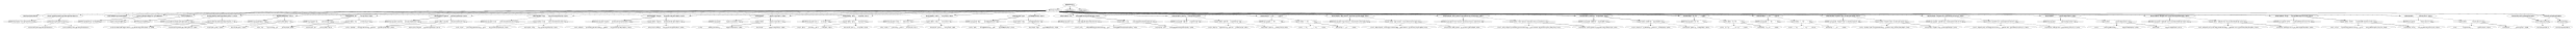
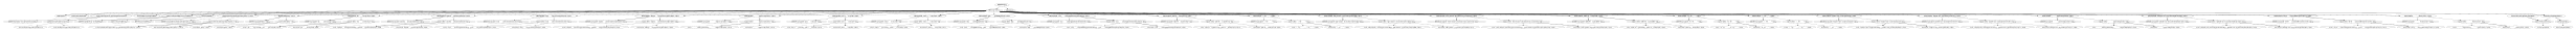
  digraph {
    fontname=Oswald
    node [fontname=Oswald]
    edge [fontname=Oswald style=solid]
    n1 [label=<(METHOD,printUsage)<SUB>730</SUB>>]
    n2 [label=<(BLOCK,&lt;empty&gt;,&lt;empty&gt;)<SUB>730</SUB>>]
    n3 [label=<(MODIFIER,PRIVATE)>]
    n4 [label=<(MODIFIER,STATIC)>]
    n5 [label=<(LOCAL,String lSep: java.lang.String)>]
    n6 [label=<(&lt;operator&gt;.assignment,String lSep = System.getProperty(&quot;line.separator&quot;))<SUB>731</SUB>>]
    n7 [label=<(LOCAL,StringBuffer msg: java.lang.StringBuffer)>]
    n8 [label=<(&lt;operator&gt;.assignment,StringBuffer msg = new StringBuffer())<SUB>732</SUB>>]
    n9 [label=<(&lt;init&gt;,new StringBuffer())<SUB>732</SUB>>]
    n10 [label=<(append,msg.append(&quot;ant [options] [target [target2 [target3] ...]]&quot; + lSep))<SUB>733</SUB>>]
    n11 [label=<(append,msg.append(&quot;Options: &quot; + lSep))<SUB>734</SUB>>]
    n12 [label=<(append,msg.append(&quot;  -help                  print this message&quot; + lSep))<SUB>735</SUB>>]
    n13 [label=<(append,msg.append(&quot;  -projecthelp           print project help information&quot; + lSep))<SUB>736</SUB>>]
    n14 [label=<(append,msg.append(&quot;  -version               print the version information and exit&quot; + lSep))<SUB>737</SUB>>]
    n15 [label=<(append,msg.append(&quot;  -diagnostics           print information that might be helpful to&quot; + lSep))<SUB>738</SUB>>]
    n16 [label=<(append,msg.append(&quot;                         diagnose or report problems.&quot; + lSep))<SUB>739</SUB>>]
    n17 [label=<(append,msg.append(&quot;  -quiet, -q             be extra quiet&quot; + lSep))<SUB>740</SUB>>]
    n18 [label=<(append,msg.append(&quot;  -verbose, -v           be extra verbose&quot; + lSep))<SUB>741</SUB>>]
    n19 [label=<(append,msg.append(&quot;  -debug                 print debugging information&quot; + lSep))<SUB>742</SUB>>]
    n20 [label=<(append,msg.append(&quot;  -emacs                 produce logging information without adornments&quot; + lSep))<SUB>743</SUB>>]
    n21 [label=<(append,msg.append(&quot;  -logfile &lt;file&gt;        use given file for log&quot; + lSep))<SUB>744</SUB>>]
    n22 [label=<(append,msg.append(&quot;    -l     &lt;file&gt;                ''&quot; + lSep))<SUB>745</SUB>>]
    n23 [label=<(append,msg.append(&quot;  -logger &lt;classname&gt;    the class which is to perform logging&quot; + lSep))<SUB>746</SUB>>]
    n24 [label=<(append,msg.append(&quot;  -listener &lt;classname&gt;  add an instance of class as a project listener&quot; + lSep))<SUB>747</SUB>>]
    n25 [label=<(append,msg.append(&quot;  -buildfile &lt;file&gt;      use given buildfile&quot; + lSep))<SUB>748</SUB>>]
    n26 [label=<(append,msg.append(&quot;    -file    &lt;file&gt;              ''&quot; + lSep))<SUB>749</SUB>>]
    n27 [label=<(append,msg.append(&quot;    -f       &lt;file&gt;              ''&quot; + lSep))<SUB>750</SUB>>]
    n28 [label=<(append,msg.append(&quot;  -D&lt;property&gt;=&lt;value&gt;   use value for given property&quot; + lSep))<SUB>751</SUB>>]
    n29 [label=<(append,msg.append(&quot;  -propertyfile &lt;name&gt;   load all properties from file with -D&quot; + lSep))<SUB>752</SUB>>]
    n30 [label=<(append,msg.append(&quot;                         properties taking precedence&quot; + lSep))<SUB>753</SUB>>]
    n31 [label=<(append,msg.append(&quot;  -inputhandler &lt;class&gt;  the class which will handle input requests&quot; + lSep))<SUB>754</SUB>>]
    n32 [label=<(append,msg.append(&quot;  -find &lt;file&gt;           search for buildfile towards the root of the&quot; + lSep))<SUB>755</SUB>>]
    n33 [label=<(append,msg.append(&quot;                         filesystem and use it&quot; + lSep))<SUB>756</SUB>>]
    n34 [label=<(println,System.out.println(msg.toString()))<SUB>757</SUB>>]
    n35 [label=<(IDENTIFIER,lSep,String lSep = System.getProperty(&quot;line.separator&quot;))<SUB>731</SUB>>]
    n36 [label=<(getProperty,System.getProperty(&quot;line.separator&quot;))<SUB>731</SUB>>]
    n37 [label=<(IDENTIFIER,msg,StringBuffer msg = new StringBuffer())<SUB>732</SUB>>]
    n38 [label=<(&lt;operator&gt;.alloc,new StringBuffer())<SUB>732</SUB>>]
    n39 [label=<(IDENTIFIER,msg,new StringBuffer())<SUB>732</SUB>>]
    n40 [label=<(IDENTIFIER,msg,msg.append(&quot;ant [options] [target [target2 [target3] ...]]&quot; + lSep))<SUB>733</SUB>>]
    n41 [label=<(&lt;operator&gt;.addition,&quot;ant [options] [target [target2 [target3] ...]]&quot; + lSep)<SUB>733</SUB>>]
    n42 [label=<(IDENTIFIER,msg,msg.append(&quot;Options: &quot; + lSep))<SUB>734</SUB>>]
    n43 [label=<(&lt;operator&gt;.addition,&quot;Options: &quot; + lSep)<SUB>734</SUB>>]
    n44 [label=<(IDENTIFIER,msg,msg.append(&quot;  -help                  print this message&quot; + lSep))<SUB>735</SUB>>]
    n45 [label=<(&lt;operator&gt;.addition,&quot;  -help                  print this message&quot; + lSep)<SUB>735</SUB>>]
    n46 [label=<(IDENTIFIER,msg,msg.append(&quot;  -projecthelp           print project help information&quot; + lSep))<SUB>736</SUB>>]
    n47 [label=<(&lt;operator&gt;.addition,&quot;  -projecthelp           print project help information&quot; + lSep)<SUB>736</SUB>>]
    n48 [label=<(IDENTIFIER,msg,msg.append(&quot;  -version               print the version information and exit&quot; + lSep))<SUB>737</SUB>>]
    n49 [label=<(&lt;operator&gt;.addition,&quot;  -version               print the version information and exit&quot; + lSep)<SUB>737</SUB>>]
    n50 [label=<(IDENTIFIER,msg,msg.append(&quot;  -diagnostics           print information that might be helpful to&quot; + lSep))<SUB>738</SUB>>]
    n51 [label=<(&lt;operator&gt;.addition,&quot;  -diagnostics           print information that might be helpful to&quot; + lSep)<SUB>738</SUB>>]
    n52 [label=<(IDENTIFIER,msg,msg.append(&quot;                         diagnose or report problems.&quot; + lSep))<SUB>739</SUB>>]
    n53 [label=<(&lt;operator&gt;.addition,&quot;                         diagnose or report problems.&quot; + lSep)<SUB>739</SUB>>]
    n54 [label=<(IDENTIFIER,msg,msg.append(&quot;  -quiet, -q             be extra quiet&quot; + lSep))<SUB>740</SUB>>]
    n55 [label=<(&lt;operator&gt;.addition,&quot;  -quiet, -q             be extra quiet&quot; + lSep)<SUB>740</SUB>>]
    n56 [label=<(IDENTIFIER,msg,msg.append(&quot;  -verbose, -v           be extra verbose&quot; + lSep))<SUB>741</SUB>>]
    n57 [label=<(&lt;operator&gt;.addition,&quot;  -verbose, -v           be extra verbose&quot; + lSep)<SUB>741</SUB>>]
    n58 [label=<(IDENTIFIER,msg,msg.append(&quot;  -debug                 print debugging information&quot; + lSep))<SUB>742</SUB>>]
    n59 [label=<(&lt;operator&gt;.addition,&quot;  -debug                 print debugging information&quot; + lSep)<SUB>742</SUB>>]
    n60 [label=<(IDENTIFIER,msg,msg.append(&quot;  -emacs                 produce logging information without adornments&quot; + lSep))<SUB>743</SUB>>]
    n61 [label=<(&lt;operator&gt;.addition,&quot;  -emacs                 produce logging information without adornments&quot; + lSep)<SUB>743</SUB>>]
    n62 [label=<(IDENTIFIER,msg,msg.append(&quot;  -logfile &lt;file&gt;        use given file for log&quot; + lSep))<SUB>744</SUB>>]
    n63 [label=<(&lt;operator&gt;.addition,&quot;  -logfile &lt;file&gt;        use given file for log&quot; + lSep)<SUB>744</SUB>>]
    n64 [label=<(IDENTIFIER,msg,msg.append(&quot;    -l     &lt;file&gt;                ''&quot; + lSep))<SUB>745</SUB>>]
    n65 [label=<(&lt;operator&gt;.addition,&quot;    -l     &lt;file&gt;                ''&quot; + lSep)<SUB>745</SUB>>]
    n66 [label=<(IDENTIFIER,msg,msg.append(&quot;  -logger &lt;classname&gt;    the class which is to perform logging&quot; + lSep))<SUB>746</SUB>>]
    n67 [label=<(&lt;operator&gt;.addition,&quot;  -logger &lt;classname&gt;    the class which is to perform logging&quot; + lSep)<SUB>746</SUB>>]
    n68 [label=<(IDENTIFIER,msg,msg.append(&quot;  -listener &lt;classname&gt;  add an instance of class as a project listener&quot; + lSep))<SUB>747</SUB>>]
    n69 [label=<(&lt;operator&gt;.addition,&quot;  -listener &lt;classname&gt;  add an instance of class as a project listener&quot; + lSep)<SUB>747</SUB>>]
    n70 [label=<(IDENTIFIER,msg,msg.append(&quot;  -buildfile &lt;file&gt;      use given buildfile&quot; + lSep))<SUB>748</SUB>>]
    n71 [label=<(&lt;operator&gt;.addition,&quot;  -buildfile &lt;file&gt;      use given buildfile&quot; + lSep)<SUB>748</SUB>>]
    n72 [label=<(IDENTIFIER,msg,msg.append(&quot;    -file    &lt;file&gt;              ''&quot; + lSep))<SUB>749</SUB>>]
    n73 [label=<(&lt;operator&gt;.addition,&quot;    -file    &lt;file&gt;              ''&quot; + lSep)<SUB>749</SUB>>]
    n74 [label=<(IDENTIFIER,msg,msg.append(&quot;    -f       &lt;file&gt;              ''&quot; + lSep))<SUB>750</SUB>>]
    n75 [label=<(&lt;operator&gt;.addition,&quot;    -f       &lt;file&gt;              ''&quot; + lSep)<SUB>750</SUB>>]
    n76 [label=<(IDENTIFIER,msg,msg.append(&quot;  -D&lt;property&gt;=&lt;value&gt;   use value for given property&quot; + lSep))<SUB>751</SUB>>]
    n77 [label=<(&lt;operator&gt;.addition,&quot;  -D&lt;property&gt;=&lt;value&gt;   use value for given property&quot; + lSep)<SUB>751</SUB>>]
    n78 [label=<(IDENTIFIER,msg,msg.append(&quot;  -propertyfile &lt;name&gt;   load all properties from file with -D&quot; + lSep))<SUB>752</SUB>>]
    n79 [label=<(&lt;operator&gt;.addition,&quot;  -propertyfile &lt;name&gt;   load all properties from file with -D&quot; + lSep)<SUB>752</SUB>>]
    n80 [label=<(IDENTIFIER,msg,msg.append(&quot;                         properties taking precedence&quot; + lSep))<SUB>753</SUB>>]
    n81 [label=<(&lt;operator&gt;.addition,&quot;                         properties taking precedence&quot; + lSep)<SUB>753</SUB>>]
    n82 [label=<(IDENTIFIER,msg,msg.append(&quot;  -inputhandler &lt;class&gt;  the class which will handle input requests&quot; + lSep))<SUB>754</SUB>>]
    n83 [label=<(&lt;operator&gt;.addition,&quot;  -inputhandler &lt;class&gt;  the class which will handle input requests&quot; + lSep)<SUB>754</SUB>>]
    n84 [label=<(IDENTIFIER,msg,msg.append(&quot;  -find &lt;file&gt;           search for buildfile towards the root of the&quot; + lSep))<SUB>755</SUB>>]
    n85 [label=<(&lt;operator&gt;.addition,&quot;  -find &lt;file&gt;           search for buildfile towards the root of the&quot; + lSep)<SUB>755</SUB>>]
    n86 [label=<(IDENTIFIER,msg,msg.append(&quot;                         filesystem and use it&quot; + lSep))<SUB>756</SUB>>]
    n87 [label=<(&lt;operator&gt;.addition,&quot;                         filesystem and use it&quot; + lSep)<SUB>756</SUB>>]
    n88 [label=<(&lt;operator&gt;.fieldAccess,System.out)<SUB>757</SUB>>]
    n89 [label=<(toString,msg.toString())<SUB>757</SUB>>]
    n90 [label=<(IDENTIFIER,System,System.getProperty(&quot;line.separator&quot;))<SUB>731</SUB>>]
    n91 [label=<(LITERAL,&quot;line.separator&quot;,System.getProperty(&quot;line.separator&quot;))<SUB>731</SUB>>]
    n92 [label=<(LITERAL,&quot;ant [options] [target [target2 [target3] ...]]&quot;,&quot;ant [options] [target [target2 [target3] ...]]&quot; + lSep)<SUB>733</SUB>>]
    n93 [label=<(IDENTIFIER,lSep,&quot;ant [options] [target [target2 [target3] ...]]&quot; + lSep)<SUB>733</SUB>>]
    n94 [label=<(LITERAL,&quot;Options: &quot;,&quot;Options: &quot; + lSep)<SUB>734</SUB>>]
    n95 [label=<(IDENTIFIER,lSep,&quot;Options: &quot; + lSep)<SUB>734</SUB>>]
    n96 [label=<(LITERAL,&quot;  -help                  print this message&quot;,&quot;  -help                  print this message&quot; + lSep)<SUB>735</SUB>>]
    n97 [label=<(IDENTIFIER,lSep,&quot;  -help                  print this message&quot; + lSep)<SUB>735</SUB>>]
    n98 [label=<(LITERAL,&quot;  -projecthelp           print project help information&quot;,&quot;  -projecthelp           print project help information&quot; + lSep)<SUB>736</SUB>>]
    n99 [label=<(IDENTIFIER,lSep,&quot;  -projecthelp           print project help information&quot; + lSep)<SUB>736</SUB>>]
    n100 [label=<(LITERAL,&quot;  -version               print the version information and exit&quot;,&quot;  -version               print the version information and exit&quot; + lSep)<SUB>737</SUB>>]
    n101 [label=<(IDENTIFIER,lSep,&quot;  -version               print the version information and exit&quot; + lSep)<SUB>737</SUB>>]
    n102 [label=<(LITERAL,&quot;  -diagnostics           print information that might be helpful to&quot;,&quot;  -diagnostics           print information that might be helpful to&quot; + lSep)<SUB>738</SUB>>]
    n103 [label=<(IDENTIFIER,lSep,&quot;  -diagnostics           print information that might be helpful to&quot; + lSep)<SUB>738</SUB>>]
    n104 [label=<(LITERAL,&quot;                         diagnose or report problems.&quot;,&quot;                         diagnose or report problems.&quot; + lSep)<SUB>739</SUB>>]
    n105 [label=<(IDENTIFIER,lSep,&quot;                         diagnose or report problems.&quot; + lSep)<SUB>739</SUB>>]
    n106 [label=<(LITERAL,&quot;  -quiet, -q             be extra quiet&quot;,&quot;  -quiet, -q             be extra quiet&quot; + lSep)<SUB>740</SUB>>]
    n107 [label=<(IDENTIFIER,lSep,&quot;  -quiet, -q             be extra quiet&quot; + lSep)<SUB>740</SUB>>]
    n108 [label=<(LITERAL,&quot;  -verbose, -v           be extra verbose&quot;,&quot;  -verbose, -v           be extra verbose&quot; + lSep)<SUB>741</SUB>>]
    n109 [label=<(IDENTIFIER,lSep,&quot;  -verbose, -v           be extra verbose&quot; + lSep)<SUB>741</SUB>>]
    n110 [label=<(LITERAL,&quot;  -debug                 print debugging information&quot;,&quot;  -debug                 print debugging information&quot; + lSep)<SUB>742</SUB>>]
    n111 [label=<(IDENTIFIER,lSep,&quot;  -debug                 print debugging information&quot; + lSep)<SUB>742</SUB>>]
    n112 [label=<(LITERAL,&quot;  -emacs                 produce logging information without adornments&quot;,&quot;  -emacs                 produce logging information without adornments&quot; + lSep)<SUB>743</SUB>>]
    n113 [label=<(IDENTIFIER,lSep,&quot;  -emacs                 produce logging information without adornments&quot; + lSep)<SUB>743</SUB>>]
    n114 [label=<(LITERAL,&quot;  -logfile &lt;file&gt;        use given file for log&quot;,&quot;  -logfile &lt;file&gt;        use given file for log&quot; + lSep)<SUB>744</SUB>>]
    n115 [label=<(IDENTIFIER,lSep,&quot;  -logfile &lt;file&gt;        use given file for log&quot; + lSep)<SUB>744</SUB>>]
    n116 [label=<(LITERAL,&quot;    -l     &lt;file&gt;                ''&quot;,&quot;    -l     &lt;file&gt;                ''&quot; + lSep)<SUB>745</SUB>>]
    n117 [label=<(IDENTIFIER,lSep,&quot;    -l     &lt;file&gt;                ''&quot; + lSep)<SUB>745</SUB>>]
    n118 [label=<(LITERAL,&quot;  -logger &lt;classname&gt;    the class which is to perform logging&quot;,&quot;  -logger &lt;classname&gt;    the class which is to perform logging&quot; + lSep)<SUB>746</SUB>>]
    n119 [label=<(IDENTIFIER,lSep,&quot;  -logger &lt;classname&gt;    the class which is to perform logging&quot; + lSep)<SUB>746</SUB>>]
    n120 [label=<(LITERAL,&quot;  -listener &lt;classname&gt;  add an instance of class as a project listener&quot;,&quot;  -listener &lt;classname&gt;  add an instance of class as a project listener&quot; + lSep)<SUB>747</SUB>>]
    n121 [label=<(IDENTIFIER,lSep,&quot;  -listener &lt;classname&gt;  add an instance of class as a project listener&quot; + lSep)<SUB>747</SUB>>]
    n122 [label=<(LITERAL,&quot;  -buildfile &lt;file&gt;      use given buildfile&quot;,&quot;  -buildfile &lt;file&gt;      use given buildfile&quot; + lSep)<SUB>748</SUB>>]
    n123 [label=<(IDENTIFIER,lSep,&quot;  -buildfile &lt;file&gt;      use given buildfile&quot; + lSep)<SUB>748</SUB>>]
    n124 [label=<(LITERAL,&quot;    -file    &lt;file&gt;              ''&quot;,&quot;    -file    &lt;file&gt;              ''&quot; + lSep)<SUB>749</SUB>>]
    n125 [label=<(IDENTIFIER,lSep,&quot;    -file    &lt;file&gt;              ''&quot; + lSep)<SUB>749</SUB>>]
    n126 [label=<(LITERAL,&quot;    -f       &lt;file&gt;              ''&quot;,&quot;    -f       &lt;file&gt;              ''&quot; + lSep)<SUB>750</SUB>>]
    n127 [label=<(IDENTIFIER,lSep,&quot;    -f       &lt;file&gt;              ''&quot; + lSep)<SUB>750</SUB>>]
    n128 [label=<(LITERAL,&quot;  -D&lt;property&gt;=&lt;value&gt;   use value for given property&quot;,&quot;  -D&lt;property&gt;=&lt;value&gt;   use value for given property&quot; + lSep)<SUB>751</SUB>>]
    n129 [label=<(IDENTIFIER,lSep,&quot;  -D&lt;property&gt;=&lt;value&gt;   use value for given property&quot; + lSep)<SUB>751</SUB>>]
    n130 [label=<(LITERAL,&quot;  -propertyfile &lt;name&gt;   load all properties from file with -D&quot;,&quot;  -propertyfile &lt;name&gt;   load all properties from file with -D&quot; + lSep)<SUB>752</SUB>>]
    n131 [label=<(IDENTIFIER,lSep,&quot;  -propertyfile &lt;name&gt;   load all properties from file with -D&quot; + lSep)<SUB>752</SUB>>]
    n132 [label=<(LITERAL,&quot;                         properties taking precedence&quot;,&quot;                         properties taking precedence&quot; + lSep)<SUB>753</SUB>>]
    n133 [label=<(IDENTIFIER,lSep,&quot;                         properties taking precedence&quot; + lSep)<SUB>753</SUB>>]
    n134 [label=<(LITERAL,&quot;  -inputhandler &lt;class&gt;  the class which will handle input requests&quot;,&quot;  -inputhandler &lt;class&gt;  the class which will handle input requests&quot; + lSep)<SUB>754</SUB>>]
    n135 [label=<(IDENTIFIER,lSep,&quot;  -inputhandler &lt;class&gt;  the class which will handle input requests&quot; + lSep)<SUB>754</SUB>>]
    n136 [label=<(LITERAL,&quot;  -find &lt;file&gt;           search for buildfile towards the root of the&quot;,&quot;  -find &lt;file&gt;           search for buildfile towards the root of the&quot; + lSep)<SUB>755</SUB>>]
    n137 [label=<(IDENTIFIER,lSep,&quot;  -find &lt;file&gt;           search for buildfile towards the root of the&quot; + lSep)<SUB>755</SUB>>]
    n138 [label=<(LITERAL,&quot;                         filesystem and use it&quot;,&quot;                         filesystem and use it&quot; + lSep)<SUB>756</SUB>>]
    n139 [label=<(IDENTIFIER,lSep,&quot;                         filesystem and use it&quot; + lSep)<SUB>756</SUB>>]
    n140 [label=<(FIELD_IDENTIFIER,out,out)<SUB>757</SUB>>]
    n141 [label=<(IDENTIFIER,msg,msg.toString())<SUB>757</SUB>>]
    n142 [label=<(IDENTIFIER,System,System.out.println(msg.toString()))<SUB>757</SUB>>]
    n1 -> n2
-   n1 -> n3 [style=bold]
+   n2 -> n3 [style=bold]
    n1 -> n4
    n2 -> n5
    n2 -> n6
    n2 -> n7
    n2 -> n8 [style=bold]
    n2 -> n9
    n2 -> n10 [style=bold]
    n2 -> n11 [style=bold]
    n2 -> n12
    n2 -> n13
    n2 -> n14
    n2 -> n15 [style=bold]
    n2 -> n16 [style=bold]
    n2 -> n17
    n2 -> n18 [style=bold]
    n2 -> n19
    n2 -> n20 [style=bold]
    n2 -> n21 [style=bold]
    n2 -> n22 [style=bold]
    n2 -> n23
    n2 -> n24
    n2 -> n25 [style=bold]
    n2 -> n26 [style=bold]
    n2 -> n27 [style=bold]
    n2 -> n28
    n2 -> n29 [style=bold]
    n2 -> n30
    n2 -> n31
    n2 -> n32
    n2 -> n33 [style=bold]
    n2 -> n34 [style=bold]
    n6 -> n35
    n6 -> n36 [style=bold]
    n8 -> n37 [style=bold]
    n8 -> n38
    n9 -> n39 [style=bold]
    n10 -> n40
    n10 -> n41
    n11 -> n42 [style=bold]
    n11 -> n43
    n12 -> n44 [style=bold]
    n12 -> n45
    n13 -> n46 [style=bold]
    n13 -> n47
    n14 -> n48
    n14 -> n49
    n15 -> n50 [style=bold]
    n15 -> n51 [style=bold]
    n16 -> n52
    n16 -> n53 [style=bold]
    n17 -> n54
    n17 -> n55 [style=bold]
    n18 -> n56
    n18 -> n57
    n19 -> n58 [style=bold]
    n19 -> n59
    n20 -> n60
    n20 -> n61 [style=bold]
    n21 -> n62 [style=bold]
    n21 -> n63
    n22 -> n64
    n22 -> n65
    n23 -> n66 [style=bold]
    n23 -> n67
    n24 -> n68 [style=bold]
    n24 -> n69
    n25 -> n70 [style=bold]
    n25 -> n71 [style=bold]
    n26 -> n72 [style=bold]
    n26 -> n73
    n27 -> n74 [style=bold]
    n27 -> n75
    n28 -> n76 [style=bold]
    n28 -> n77
    n29 -> n78
    n29 -> n79
    n30 -> n80 [style=bold]
    n30 -> n81
    n31 -> n82 [style=bold]
    n31 -> n83
    n32 -> n84
    n32 -> n85 [style=bold]
    n33 -> n86
    n33 -> n87
    n34 -> n88
    n34 -> n89 [style=bold]
    n36 -> n90
    n36 -> n91
    n41 -> n92 [style=bold]
    n41 -> n93 [style=bold]
    n43 -> n94
    n43 -> n95
    n45 -> n96 [style=bold]
    n45 -> n97
    n47 -> n98 [style=bold]
    n47 -> n99
    n49 -> n100
    n49 -> n101
    n51 -> n102
    n51 -> n103
    n53 -> n104 [style=bold]
    n53 -> n105
    n55 -> n106
    n55 -> n107 [style=bold]
    n57 -> n108
    n57 -> n109 [style=bold]
    n59 -> n110
    n59 -> n111
    n61 -> n112
    n61 -> n113 [style=bold]
    n63 -> n114
    n63 -> n115
    n65 -> n116
    n65 -> n117 [style=bold]
    n67 -> n118
    n67 -> n119
    n69 -> n120
    n69 -> n121 [style=bold]
    n71 -> n122 [style=bold]
    n71 -> n123
    n73 -> n124
    n73 -> n125 [style=bold]
    n75 -> n126
    n75 -> n127
    n77 -> n128 [style=bold]
    n77 -> n129 [style=bold]
    n79 -> n130
    n79 -> n131
    n81 -> n132 [style=bold]
    n81 -> n133 [style=bold]
    n83 -> n134 [style=bold]
    n83 -> n135 [style=bold]
    n85 -> n136
    n85 -> n137 [style=bold]
    n87 -> n138
    n87 -> n139 [style=bold]
    n88 -> n140
    n89 -> n141
    n142 -> n88 [style=bold]
  }
